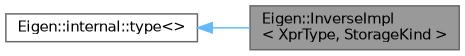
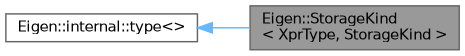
  digraph {
    rankdir=LR
    node [color=gray40 fontname=Helvetica fontsize=10 shape=box style=filled]
-   n1 [fillcolor=grey60 fontcolor=black height=0.2 label="Eigen::InverseImpl\l\< XprType, StorageKind \>" width=0.4]
+   n1 [fillcolor=grey60 fontcolor=black height=0.2 label="Eigen::StorageKind\l\< XprType, StorageKind \>" width=0.4]
    n2 [fillcolor=white height=0.2 label="Eigen::internal::type\<\>" width=0.4]
    n2 -> n1 [color=steelblue1 dir=back fontname=Helvetica fontsize=10 labelfontname=Helvetica labelfontsize=10 style=solid]
  }
